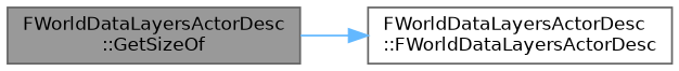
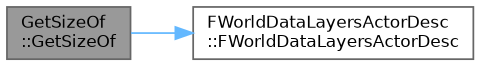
  digraph {
    rankdir=LR
    node [fontname=Helvetica fontsize=10 shape=box style=filled]
-   n1 [color=gray40 fillcolor=grey60 fontcolor=black height=0.2 label="FWorldDataLayersActorDesc\l::GetSizeOf" width=0.4]
+   n1 [color=gray40 fillcolor=grey60 fontcolor=black height=0.2 label="GetSizeOf\l::GetSizeOf" width=0.4]
    n2 [color=grey40 fillcolor=white height=0.2 label="FWorldDataLayersActorDesc\l::FWorldDataLayersActorDesc" width=0.4]
    n1 -> n2 [color=steelblue1 fontname=Helvetica fontsize=10 labelfontname=Helvetica labelfontsize=10 style=solid]
  }
